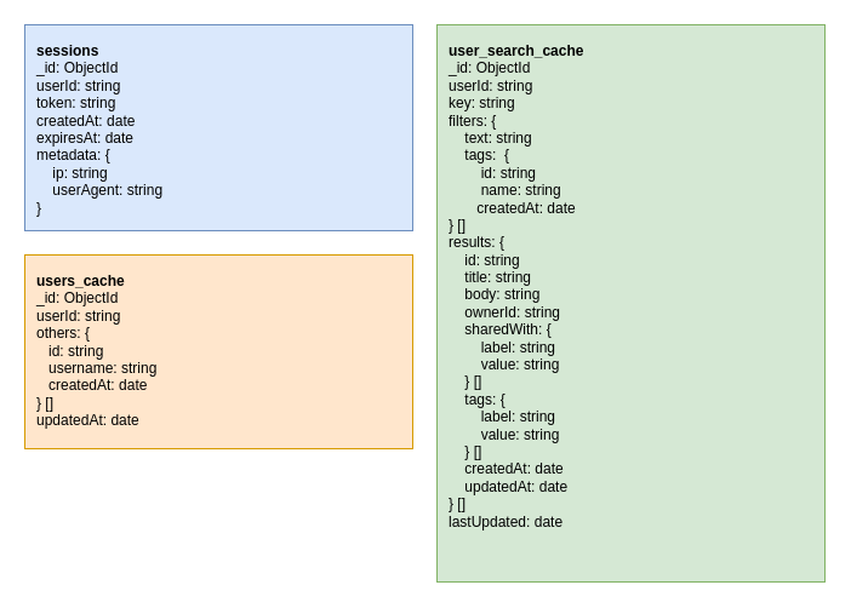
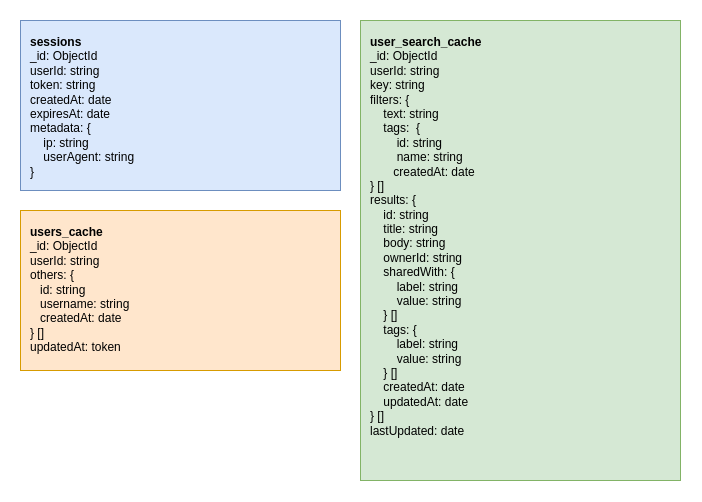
  <mxCell id="0" />
  <mxCell id="1" parent="0" />
  <mxCell id="2" value="&lt;b&gt;sessions&lt;/b&gt;&lt;br&gt;_id: ObjectId&lt;br&gt;userId: string&lt;br&gt;token: string&lt;br&gt;createdAt: date&lt;br&gt;expiresAt: date&lt;br&gt;metadata: {&lt;div&gt;&amp;nbsp; &amp;nbsp; ip: string&lt;/div&gt;&lt;div&gt;&amp;nbsp; &amp;nbsp; userAgent: string&lt;/div&gt;&lt;div&gt;}&lt;/div&gt;" style="shape=rectangle;whiteSpace=wrap;html=1;rounded=0;glass=0;fillColor=#dae8fc;strokeColor=#6c8ebf;shadow=0;align=left;verticalAlign=top;spacingTop=8;spacingLeft=8;spacingRight=8;spacingBottom=8;" vertex="1" parent="1"><mxGeometry x="20" y="20" width="320" height="170" as="geometry" /></mxCell>
- <mxCell id="3" value="&lt;b&gt;users_cache&lt;/b&gt;&lt;br&gt;_id: ObjectId&lt;br&gt;userId: string&lt;br&gt;others: {&lt;br&gt;&amp;nbsp; &amp;nbsp;id: string&lt;br&gt;&amp;nbsp; &amp;nbsp;username: string&lt;br&gt;&amp;nbsp; &amp;nbsp;createdAt: date&lt;br&gt;} []&lt;br&gt;updatedAt: date" style="shape=rectangle;whiteSpace=wrap;html=1;rounded=0;glass=0;fillColor=#ffe6cc;strokeColor=#d79b00;shadow=0;align=left;verticalAlign=top;spacingTop=8;spacingLeft=8;spacingRight=8;spacingBottom=8;" vertex="1" parent="1"><mxGeometry x="20" y="210" width="320" height="160" as="geometry" /></mxCell>
+ <mxCell id="3" value="&lt;b&gt;users_cache&lt;/b&gt;&lt;br&gt;_id: ObjectId&lt;br&gt;userId: string&lt;br&gt;others: {&lt;br&gt;&amp;nbsp; &amp;nbsp;id: string&lt;br&gt;&amp;nbsp; &amp;nbsp;username: string&lt;br&gt;&amp;nbsp; &amp;nbsp;createdAt: date&lt;br&gt;} []&lt;br&gt;updatedAt: token" style="shape=rectangle;whiteSpace=wrap;html=1;rounded=0;glass=0;fillColor=#ffe6cc;strokeColor=#d79b00;shadow=0;align=left;verticalAlign=top;spacingTop=8;spacingLeft=8;spacingRight=8;spacingBottom=8;" vertex="1" parent="1"><mxGeometry x="20" y="210" width="320" height="160" as="geometry" /></mxCell>
  <mxCell id="4" value="&lt;b&gt;user_search_cache&lt;/b&gt;&lt;br&gt;_id: ObjectId&lt;br&gt;userId: string&lt;br&gt;key: string&lt;div&gt;filters: {&lt;br&gt;&amp;nbsp; &amp;nbsp; text: string&lt;br&gt;&amp;nbsp; &amp;nbsp; tags:&amp;nbsp;&lt;span style=&quot;background-color: transparent; color: light-dark(rgb(0, 0, 0), rgb(255, 255, 255));&quot;&gt;&amp;nbsp;&lt;/span&gt;&lt;span style=&quot;background-color: transparent; color: light-dark(rgb(0, 0, 0), rgb(255, 255, 255));&quot;&gt;{&lt;/span&gt;&lt;div&gt;&amp;nbsp; &amp;nbsp; &amp;nbsp; &amp;nbsp; id: string&lt;br&gt;&amp;nbsp; &amp;nbsp; &amp;nbsp; &amp;nbsp; name: string&lt;br&gt;&amp;nbsp; &amp;nbsp; &amp;nbsp; &amp;nbsp;createdAt: date&lt;/div&gt;&lt;div&gt;} []&lt;/div&gt;results: {&lt;/div&gt;&lt;div&gt;&amp;nbsp; &amp;nbsp; id: string&lt;br&gt;&amp;nbsp; &amp;nbsp; title: string&lt;br&gt;&amp;nbsp; &amp;nbsp; body: string&lt;br&gt;&amp;nbsp; &amp;nbsp; ownerId: string&lt;br&gt;&amp;nbsp; &amp;nbsp; sharedWith:&lt;span style=&quot;background-color: transparent; color: light-dark(rgb(0, 0, 0), rgb(255, 255, 255));&quot;&gt;&amp;nbsp;&lt;/span&gt;&lt;span style=&quot;background-color: transparent; color: light-dark(rgb(0, 0, 0), rgb(255, 255, 255));&quot;&gt;{&lt;/span&gt;&lt;div&gt;&amp;nbsp; &amp;nbsp; &amp;nbsp; &amp;nbsp; label: string&lt;br&gt;&amp;nbsp; &amp;nbsp; &amp;nbsp; &amp;nbsp; value: string&lt;br&gt;&lt;/div&gt;&lt;div&gt;&amp;nbsp; &amp;nbsp; } []&lt;/div&gt;&amp;nbsp; &amp;nbsp; tags:&amp;nbsp;&lt;span style=&quot;color: light-dark(rgb(0, 0, 0), rgb(255, 255, 255)); background-color: transparent;&quot;&gt;{&lt;/span&gt;&lt;div&gt;&amp;nbsp; &amp;nbsp; &amp;nbsp; &amp;nbsp; label: string&lt;br&gt;&amp;nbsp; &amp;nbsp; &amp;nbsp; &amp;nbsp; value: string&lt;br&gt;&lt;/div&gt;&lt;div&gt;&amp;nbsp; &amp;nbsp; } []&lt;/div&gt;&amp;nbsp; &amp;nbsp; createdAt: date&lt;br&gt;&amp;nbsp; &amp;nbsp; updatedAt: date&lt;/div&gt;&lt;div&gt;} []&lt;br&gt;lastUpdated: date&lt;/div&gt;" style="shape=rectangle;whiteSpace=wrap;html=1;rounded=0;glass=0;fillColor=#d5e8d4;strokeColor=#82b366;shadow=0;align=left;verticalAlign=top;spacingTop=8;spacingLeft=8;spacingRight=8;spacingBottom=8;" vertex="1" parent="1"><mxGeometry x="360" y="20" width="320" height="460" as="geometry" /></mxCell>
